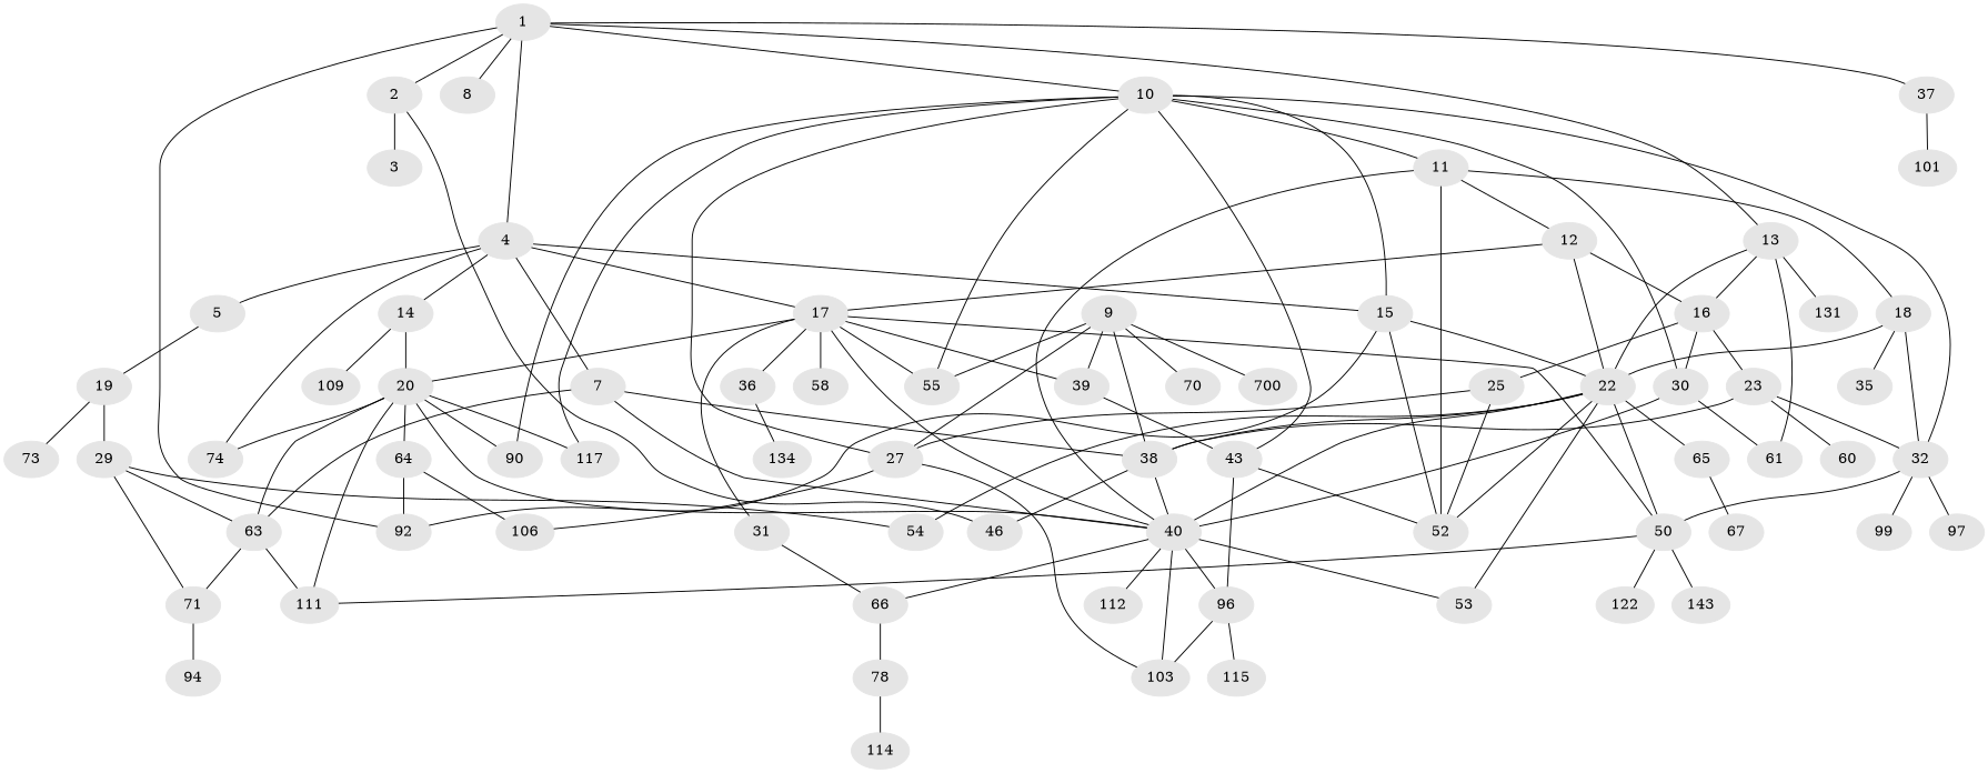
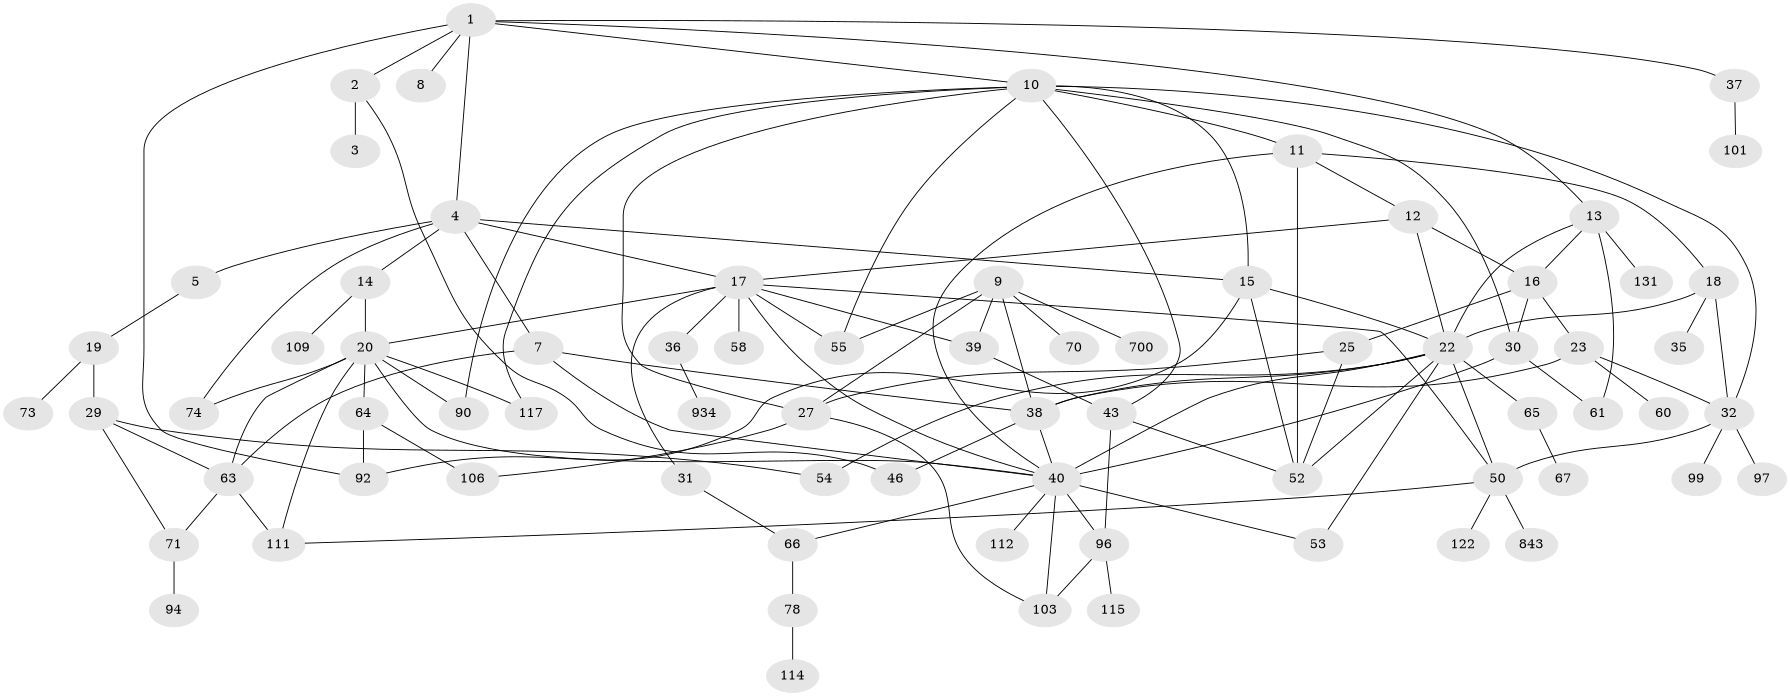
  graph {
    node [color=gray90 style=filled]
    1 [super="+91"]
    2
    4 [super="+6"]
    8
    10 [super="+72+89+88+42"]
    13
    37
    92 [super="+126"]
    3
    46 [super="+133"]
    5 [super="+104+140"]
    7
    14
    15
    17 [super="+24"]
    74
    27
    55 [super="+63"]
    11 [super="+135"]
    30
    32 [super="+95+45+51"]
    43
    90
    117
    16 [super="+21+116"]
    22 [super="+44+108+86+26"]
    61
    131
    101
    19
    n31 [label=63 super="+139"]
    38 [super="+69+76+77"]
    40 [super="+79+136+144+49"]
    9 [super="+59+127"]
    39
    70
    n37 [label=700]
    20 [super="+62+34"]
    109
    52 [super="+125"]
    31
    36 [super="+87"]
    50 [super="+110+98"]
    58
    29
    73
    111
    71
    53 [super="+57"]
    103
    66
    96
    112
    106
    12 [super="+41"]
    18
    97
    99 [super="+123"]
    35
    23
    25
    54
    65
    64 [super="+113+147+75"]
    60
-   134
+   134 [label=934]
    122
-   143
+   143 [label=843]
    67
    94
    78 [super="+80"]
    115
    114
    1 -- 2
    1 -- 4
    1 -- 8
    1 -- 10
    1 -- 13
    1 -- 37
    1 -- 92
    2 -- 3
    2 -- 46
    4 -- 5
    4 -- 7
    4 -- 14
    4 -- 15
    4 -- 17
    4 -- 74
    10 -- 15 [weight=2]
    10 -- 27
    10 -- 55 [weight=2]
    10 -- 11
    10 -- 30
    10 -- 32
    10 -- 43
    10 -- 90
    10 -- 117
    13 -- 16
    13 -- 22
    13 -- 61
    13 -- 131
    37 -- 101
    5 -- 19
    7 -- n31
    7 -- 38
    7 -- 40
    14 -- 20
    14 -- 109
    15 -- 92
    15 -- 22
    15 -- 52
    17 -- 55
    17 -- 40
    17 -- 39
    17 -- 20
    17 -- 31
    17 -- 36 [weight=2]
    17 -- 50
    17 -- 58
    27 -- 103
    27 -- 106
    11 -- 40
    11 -- 52
    11 -- 12
    11 -- 18
    30 -- 61
    30 -- 40
    32 -- 50 [weight=2]
    32 -- 97
    32 -- 99
    43 -- 52
    43 -- 96
    16 -- 30
    16 -- 23
    16 -- 25
    22 -- 38
    22 -- 40 [weight=4]
    22 -- 52
    22 -- 50
    22 -- 53
    22 -- 54
    22 -- 65
    19 -- 29
    19 -- 73
    n31 -- 111
    n31 -- 71
    38 -- 46
    38 -- 40
    40 -- 53
    40 -- 103
    40 -- 66
    40 -- 96 [weight=2]
    40 -- 112
    9 -- 27
    9 -- 55
    9 -- 38
    9 -- 39
    9 -- 70
    9 -- n37
    39 -- 43
    20 -- 74
    20 -- 90
    20 -- 117
    20 -- n31
    20 -- 40
    20 -- 111 [weight=2]
    20 -- 64
    31 -- 66
    36 -- 134
    50 -- 111
    50 -- 122
    50 -- 143
    29 -- n31
    29 -- 71
    29 -- 54
    71 -- 94
    66 -- 78
    96 -- 103
    96 -- 115
    12 -- 17
    12 -- 16 [weight=2]
    12 -- 22
    18 -- 32
    18 -- 22
    18 -- 35
    23 -- 32
    23 -- 38
    23 -- 60
    25 -- 27
    25 -- 52
    65 -- 67
    64 -- 92
    64 -- 106
    78 -- 114
  }
